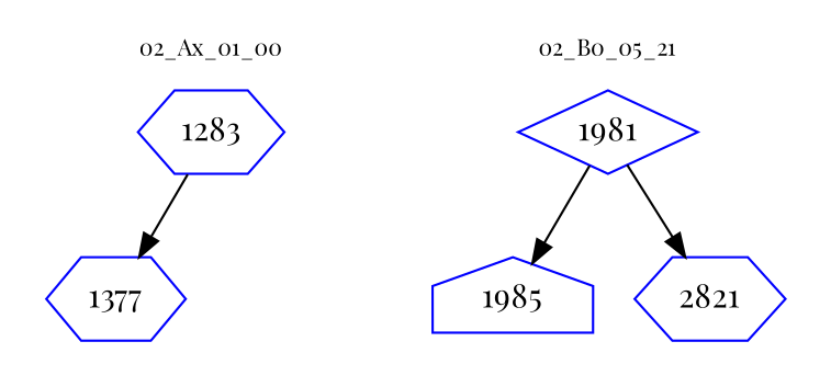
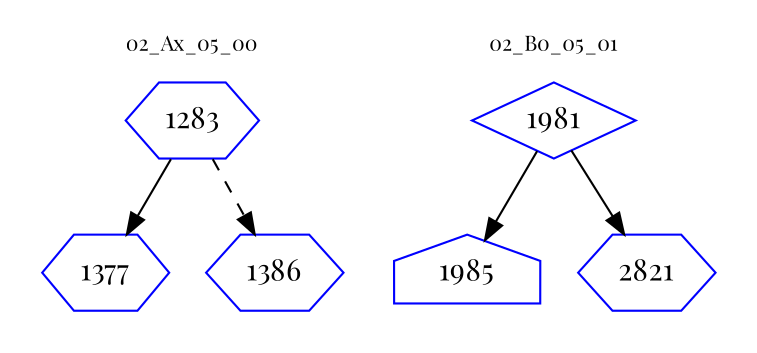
  digraph {
    fontname="Playfair Display"
    node [color=blue fontname="Playfair Display" shape=hexagon]
    edge [arrowhead=normal color=black fontname="Playfair Display" style=solid]
    n1 [label=1283]
    n2 [label=1377]
+   n3 [label=1386]
    n4 [label=1981 shape=diamond]
    n5 [label=1985 shape=house]
    n6 [label=2821]
    subgraph cluster_1 {
      color=white
      fontsize=10
-     label="02_Ax_01_00"
+     label="02_Ax_05_00"
      n1
      n2
+     n3
    }
    subgraph cluster_2 {
      color=white
      fontsize=10
-     label="02_B0_05_21"
+     label="02_B0_05_01"
      n4
      n5
      n6
    }
    n1 -> n2
+   n1 -> n3 [style=dashed]
    n4 -> n5
    n4 -> n6
  }
